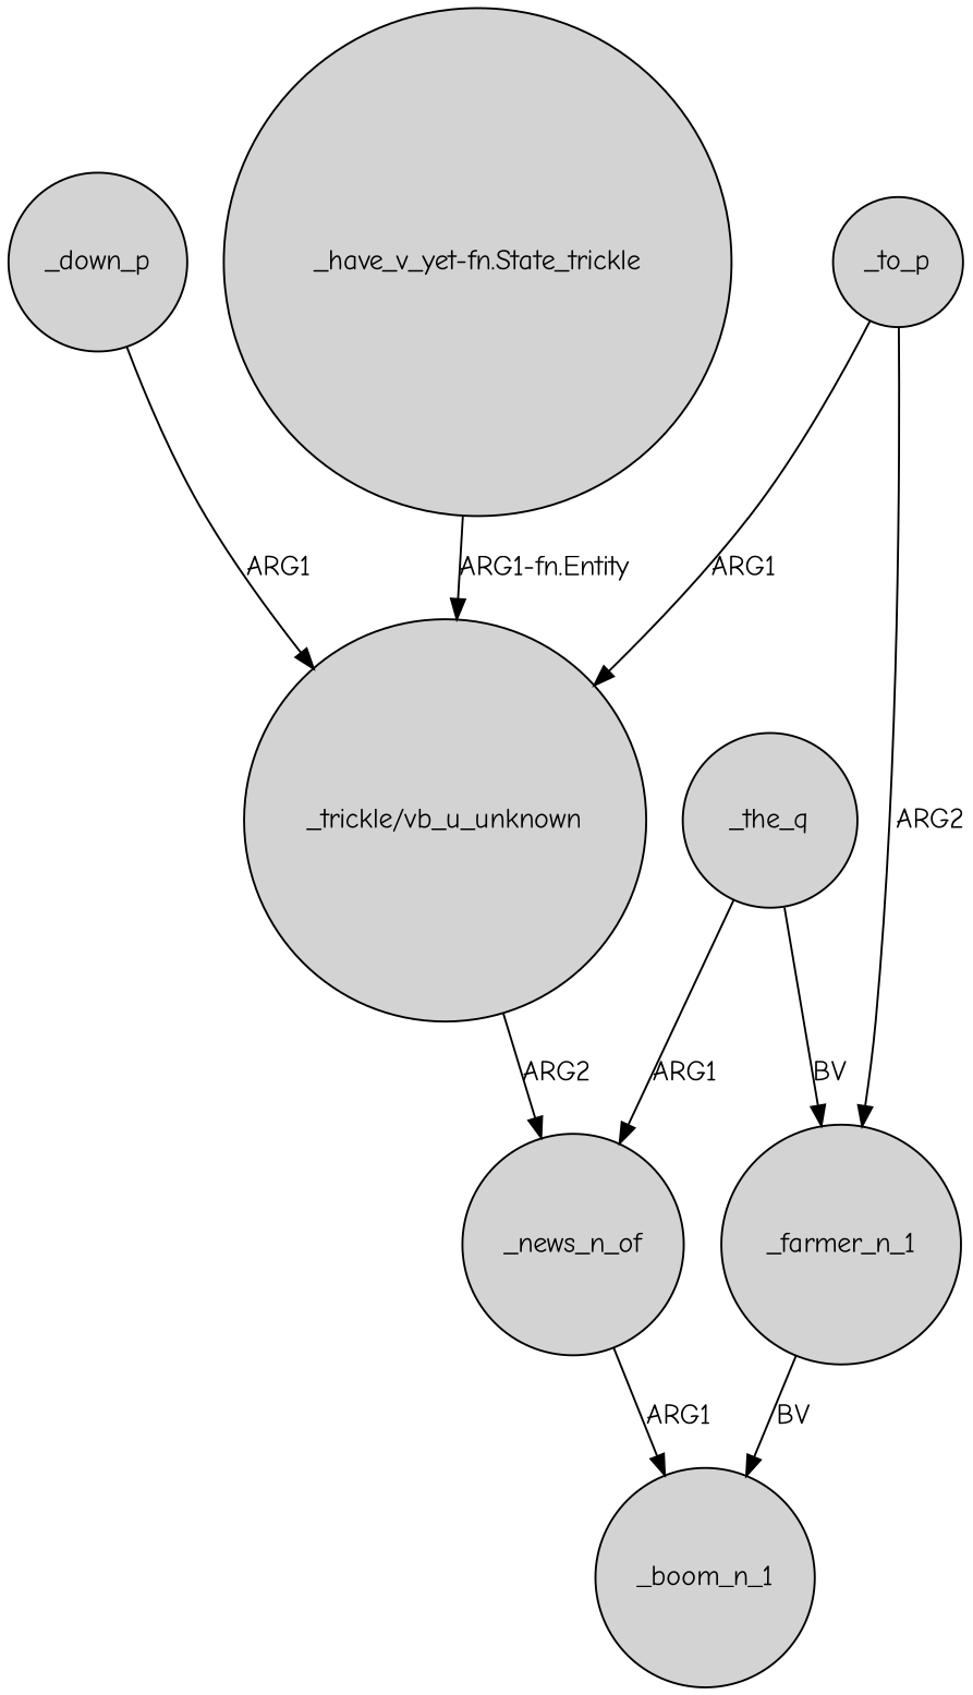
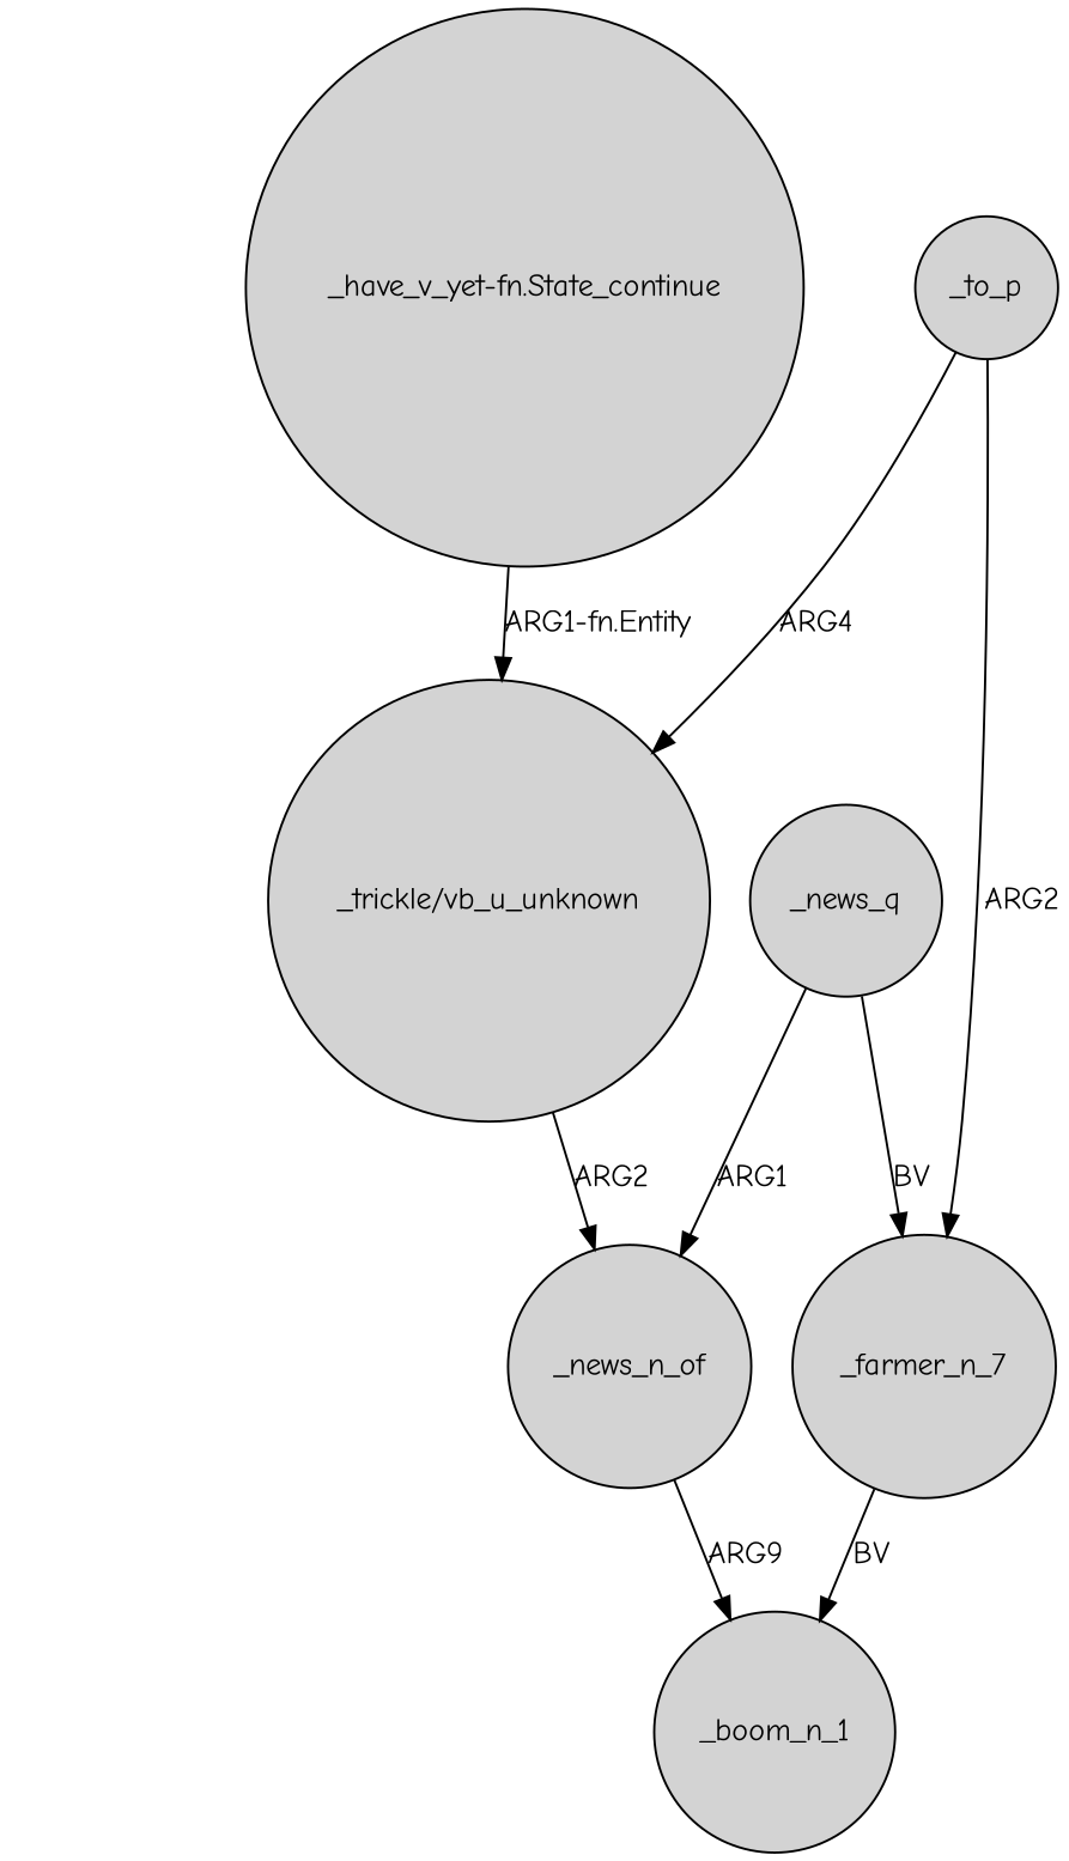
  digraph {
    fontname="Comic Neue"
    node [fontname="Comic Neue" shape=circle style=filled]
    edge [fontname="Comic Neue"]
    "_trickle/vb_u_unknown"
    _news_n_of
    _boom_n_1
-   _the_q
-   _farmer_n_1
+   _the_q [label=_news_q]
+   _farmer_n_1 [label=_farmer_n_7]
    _to_p
-   _down_p
-   "_have_v_yet-fn.State_continue" [label="_have_v_yet-fn.State_trickle"]
+   "_have_v_yet-fn.State_continue"
    "_trickle/vb_u_unknown" -> _news_n_of [label=ARG2]
-   _news_n_of -> _boom_n_1 [label=ARG1]
+   _news_n_of -> _boom_n_1 [label=ARG9]
    _the_q -> _news_n_of [label=ARG1]
    _the_q -> _farmer_n_1 [label=BV]
    _farmer_n_1 -> _boom_n_1 [label=BV]
-   _to_p -> "_trickle/vb_u_unknown" [label=ARG1]
+   _to_p -> "_trickle/vb_u_unknown" [label=ARG4]
    _to_p -> _farmer_n_1 [label=ARG2]
-   _down_p -> "_trickle/vb_u_unknown" [label=ARG1]
    "_have_v_yet-fn.State_continue" -> "_trickle/vb_u_unknown" [label="ARG1-fn.Entity"]
  }
